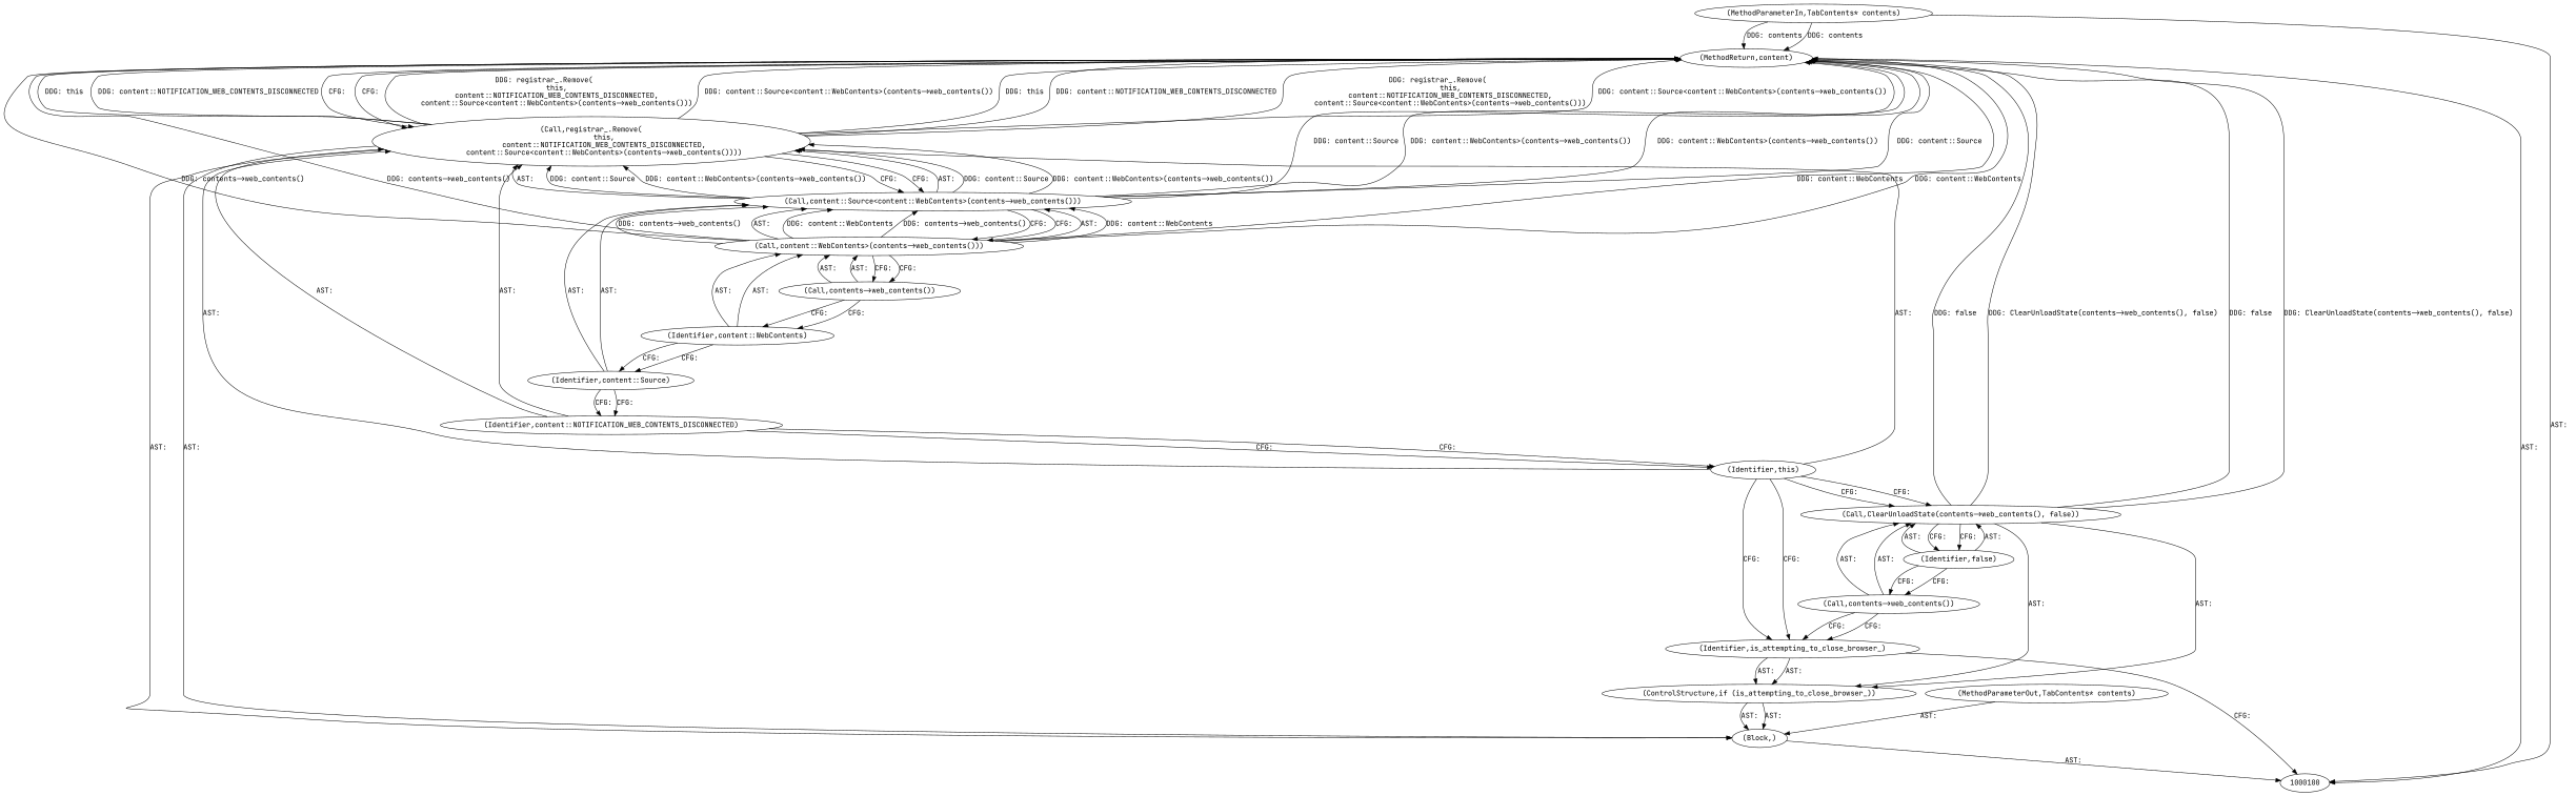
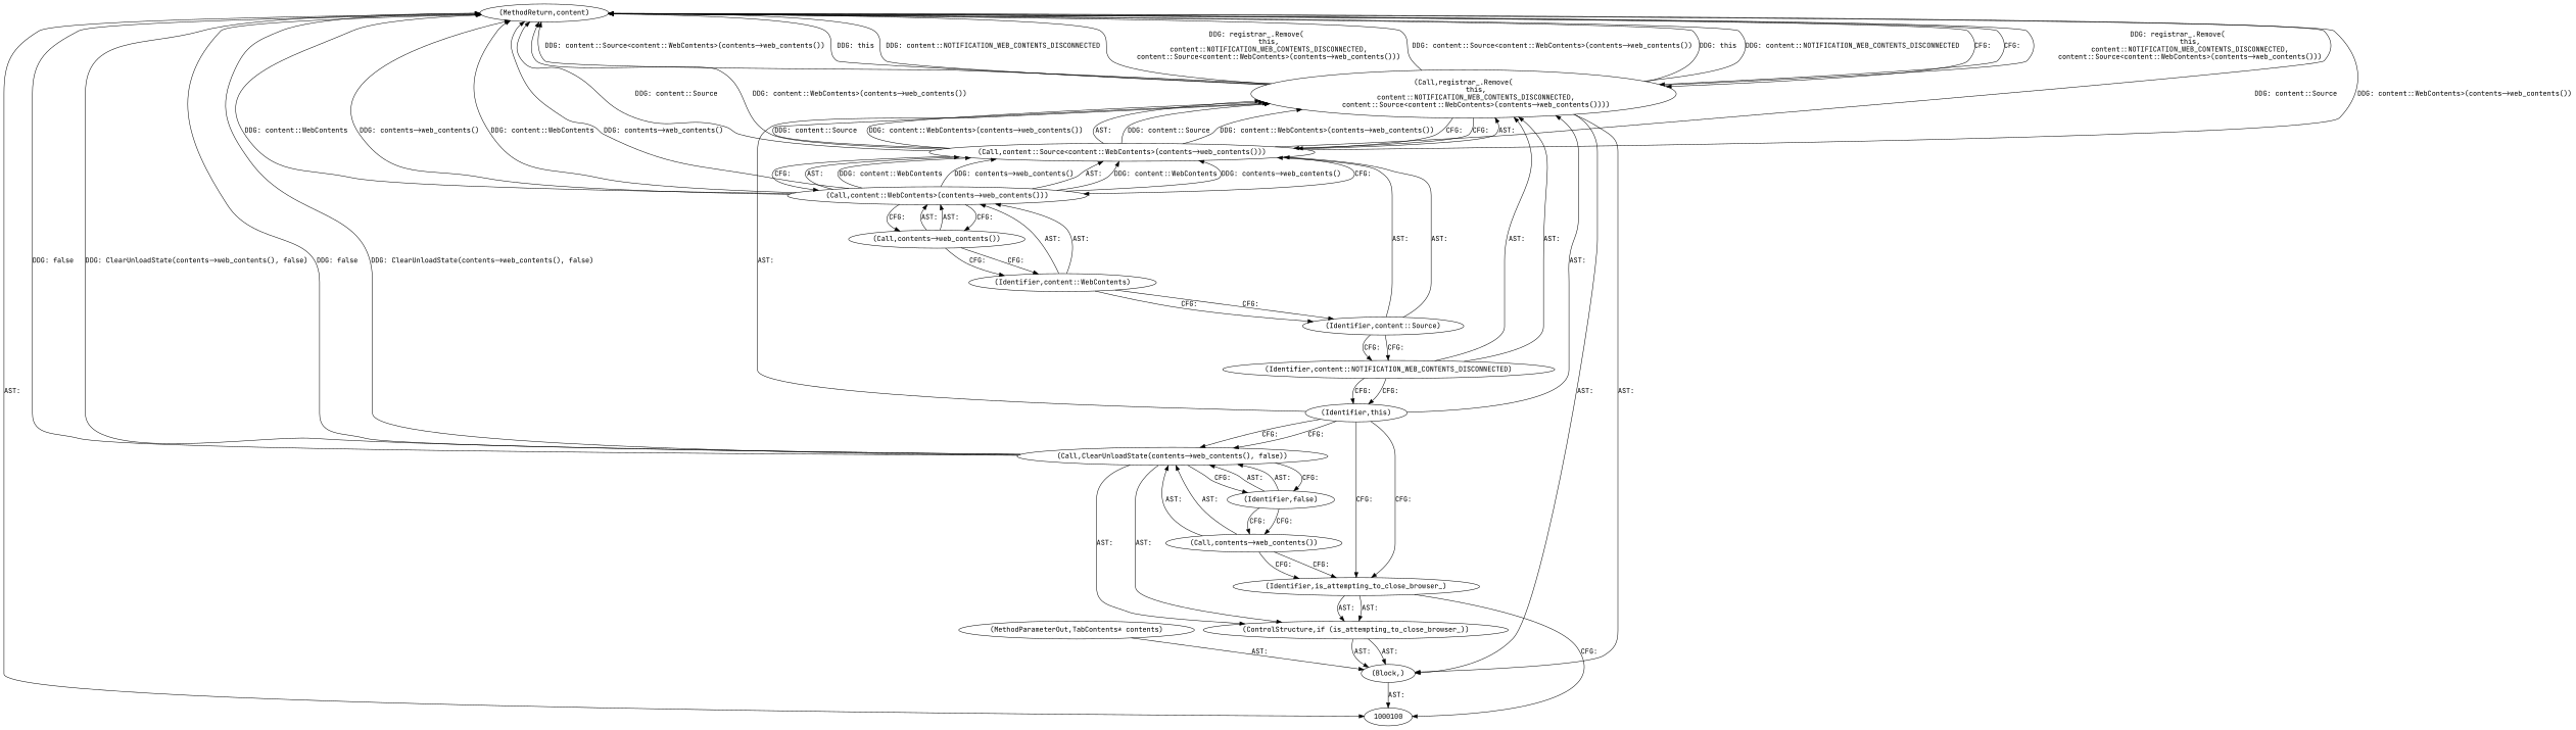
  digraph {
    fontname="JetBrains Mono"
    node [fontname="JetBrains Mono"]
    edge [fontname="JetBrains Mono"]
    n1 [label="(MethodReturn,content)"]
    n2 [label="(Call,registrar_.Remove(\n      this,\n      content::NOTIFICATION_WEB_CONTENTS_DISCONNECTED,\n      content::Source<content::WebContents>(contents->web_contents())))"]
    1000100
    n4 [label="(Block,)"]
    n5 [label="(Call,content::Source<content::WebContents>(contents->web_contents()))"]
-   n6 [label="(MethodParameterIn,TabContents* contents)"]
    n7 [label="(MethodParameterOut,TabContents* contents)"]
    n8 [label="(ControlStructure,if (is_attempting_to_close_browser_))"]
    n9 [label="(Identifier,is_attempting_to_close_browser_)"]
    n10 [label="(Call,contents->web_contents())"]
    n11 [label="(Call,ClearUnloadState(contents->web_contents(), false))"]
    n12 [label="(Identifier,false)"]
    n13 [label="(Call,content::WebContents>(contents->web_contents()))"]
    n14 [label="(Identifier,this)"]
    n15 [label="(Identifier,content::NOTIFICATION_WEB_CONTENTS_DISCONNECTED)"]
    n16 [label="(Call,contents->web_contents())"]
    n17 [label="(Identifier,content::WebContents)"]
    n18 [label="(Identifier,content::Source)"]
    n1 -> n2 [label="CFG: "]
    n1 -> n2 [label="CFG: "]
    n1 -> 1000100 [label="AST: "]
    n2 -> n1 [label="DDG: registrar_.Remove(\n      this,\n      content::NOTIFICATION_WEB_CONTENTS_DISCONNECTED,\n      content::Source<content::WebContents>(contents->web_contents()))"]
    n2 -> n1 [label="DDG: content::Source<content::WebContents>(contents->web_contents())"]
    n2 -> n1 [label="DDG: this"]
    n2 -> n1 [label="DDG: content::NOTIFICATION_WEB_CONTENTS_DISCONNECTED"]
    n2 -> n1 [label="DDG: registrar_.Remove(\n      this,\n      content::NOTIFICATION_WEB_CONTENTS_DISCONNECTED,\n      content::Source<content::WebContents>(contents->web_contents()))"]
    n2 -> n1 [label="DDG: content::Source<content::WebContents>(contents->web_contents())"]
    n2 -> n1 [label="DDG: this"]
    n2 -> n1 [label="DDG: content::NOTIFICATION_WEB_CONTENTS_DISCONNECTED"]
    n2 -> n4 [label="AST: "]
    n2 -> n4 [label="AST: "]
    n2 -> n5 [label="CFG: "]
    n2 -> n5 [label="CFG: "]
    n4 -> 1000100 [label="AST: "]
    n5 -> n1 [label="DDG: content::Source"]
    n5 -> n1 [label="DDG: content::WebContents>(contents->web_contents())"]
    n5 -> n1 [label="DDG: content::Source"]
    n5 -> n1 [label="DDG: content::WebContents>(contents->web_contents())"]
    n5 -> n2 [label="AST: "]
    n5 -> n2 [label="DDG: content::Source"]
    n5 -> n2 [label="DDG: content::WebContents>(contents->web_contents())"]
    n5 -> n2 [label="AST: "]
    n5 -> n2 [label="DDG: content::Source"]
    n5 -> n2 [label="DDG: content::WebContents>(contents->web_contents())"]
    n5 -> n13 [label="CFG: "]
    n5 -> n13 [label="CFG: "]
-   n6 -> n1 [label="DDG: contents"]
-   n6 -> n1 [label="DDG: contents"]
-   n6 -> 1000100 [label="AST: "]
    n7 -> n4 [label="AST: "]
    n8 -> n4 [label="AST: "]
    n8 -> n4 [label="AST: "]
    n9 -> 1000100 [label="CFG: "]
    n9 -> n8 [label="AST: "]
    n9 -> n8 [label="AST: "]
    n10 -> n9 [label="CFG: "]
    n10 -> n9 [label="CFG: "]
    n10 -> n11 [label="AST: "]
    n10 -> n11 [label="AST: "]
    n11 -> n1 [label="DDG: false"]
    n11 -> n1 [label="DDG: ClearUnloadState(contents->web_contents(), false)"]
    n11 -> n1 [label="DDG: false"]
    n11 -> n1 [label="DDG: ClearUnloadState(contents->web_contents(), false)"]
    n11 -> n8 [label="AST: "]
    n11 -> n8 [label="AST: "]
    n11 -> n12 [label="CFG: "]
    n11 -> n12 [label="CFG: "]
    n12 -> n10 [label="CFG: "]
    n12 -> n10 [label="CFG: "]
    n12 -> n11 [label="AST: "]
    n12 -> n11 [label="AST: "]
    n13 -> n1 [label="DDG: content::WebContents"]
    n13 -> n1 [label="DDG: contents->web_contents()"]
    n13 -> n1 [label="DDG: content::WebContents"]
    n13 -> n1 [label="DDG: contents->web_contents()"]
    n13 -> n5 [label="AST: "]
    n13 -> n5 [label="DDG: content::WebContents"]
    n13 -> n5 [label="DDG: contents->web_contents()"]
    n13 -> n5 [label="AST: "]
    n13 -> n5 [label="DDG: content::WebContents"]
    n13 -> n5 [label="DDG: contents->web_contents()"]
    n13 -> n16 [label="CFG: "]
    n13 -> n16 [label="CFG: "]
    n14 -> n2 [label="AST: "]
    n14 -> n2 [label="AST: "]
    n14 -> n9 [label="CFG: "]
    n14 -> n9 [label="CFG: "]
    n14 -> n11 [label="CFG: "]
    n14 -> n11 [label="CFG: "]
    n15 -> n2 [label="AST: "]
    n15 -> n2 [label="AST: "]
    n15 -> n14 [label="CFG: "]
    n15 -> n14 [label="CFG: "]
    n16 -> n13 [label="AST: "]
    n16 -> n13 [label="AST: "]
    n16 -> n17 [label="CFG: "]
    n16 -> n17 [label="CFG: "]
    n17 -> n13 [label="AST: "]
    n17 -> n13 [label="AST: "]
    n17 -> n18 [label="CFG: "]
    n17 -> n18 [label="CFG: "]
    n18 -> n5 [label="AST: "]
    n18 -> n5 [label="AST: "]
    n18 -> n15 [label="CFG: "]
    n18 -> n15 [label="CFG: "]
  }
